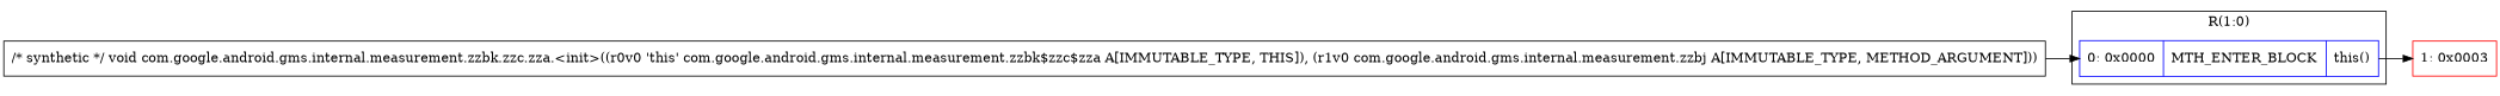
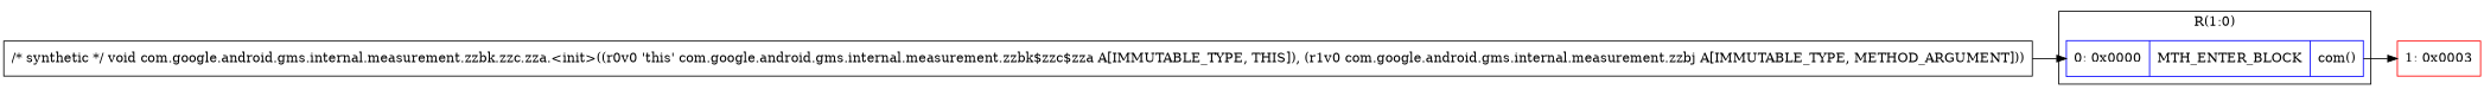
  digraph {
    rankdir=LR
    node [shape=record]
-   n1 [color=blue label="{0\:\ 0x0000|MTH_ENTER_BLOCK\l|this()\l}"]
+   n1 [color=blue label="{0\:\ 0x0000|MTH_ENTER_BLOCK\l|com()\l}"]
    n2 [color=red label="{1\:\ 0x0003}"]
    n3 [label="{\/* synthetic *\/ void com.google.android.gms.internal.measurement.zzbk.zzc.zza.\<init\>((r0v0 'this' com.google.android.gms.internal.measurement.zzbk$zzc$zza A[IMMUTABLE_TYPE, THIS]), (r1v0 com.google.android.gms.internal.measurement.zzbj A[IMMUTABLE_TYPE, METHOD_ARGUMENT])) }"]
    subgraph cluster_1 {
      label="R(1:0)"
      n1
    }
    n1 -> n2
    n3 -> n1
  }
